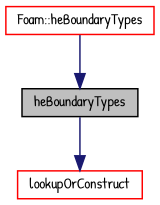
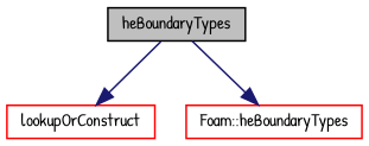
  digraph {
    fontname="Patrick Hand"
    rankdir=TB
    node [color=red fontname="Patrick Hand" fontsize=10 shape=record]
    edge [color=midnightblue fontname="Patrick Hand" fontsize=10 labelfontname=FreeSans labelfontsize=10 style=solid]
    n1 [color=black fillcolor=grey75 fontcolor=black height=0.2 label=heBoundaryTypes style=filled width=0.4]
    n2 [height=0.2 label=lookupOrConstruct width=0.4]
    n3 [height=0.2 label="Foam::heBoundaryTypes" width=0.4]
    n1 -> n2
-   n3 -> n1
+   n1 -> n3
  }
